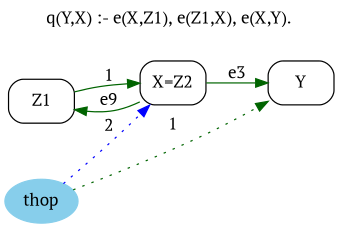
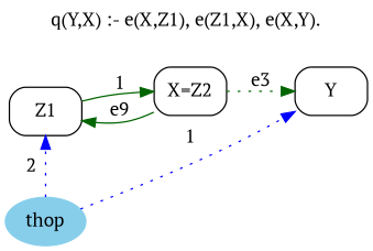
  strict digraph {
    fontname="PT Serif"
    label="q(Y,X) :- e(X,Z1), e(Z1,X), e(X,Y)."
    labelloc=t
    rankdir=LR
    node [fontname="PT Serif" shape=box style=rounded]
    edge [color=darkgreen fontname="PT Serif"]
    Z1 [height=0.5 width=0.75]
    n2 [height=0.5 label="X=Z2" width=0.75]
    Y [height=0.5 width=0.75]
    thop [color=skyblue fillcolor=skyblue height=0.5 shape=oval style="filled,rounded" width=0.79437]
    Z1 -> n2 [label=1]
    n2 -> Z1 [label=e9]
-   n2 -> Y [label=e3]
-   thop -> n2 [color=blue constraint=false label=2 style=dotted]
-   thop -> Y [constraint=false label=1 style=dotted]
+   n2 -> Y [label=e3 style=dotted]
+   thop -> Z1 [color=blue constraint=false label=2 style=dotted]
+   thop -> Y [color=blue constraint=false label=1 style=dotted]
  }
